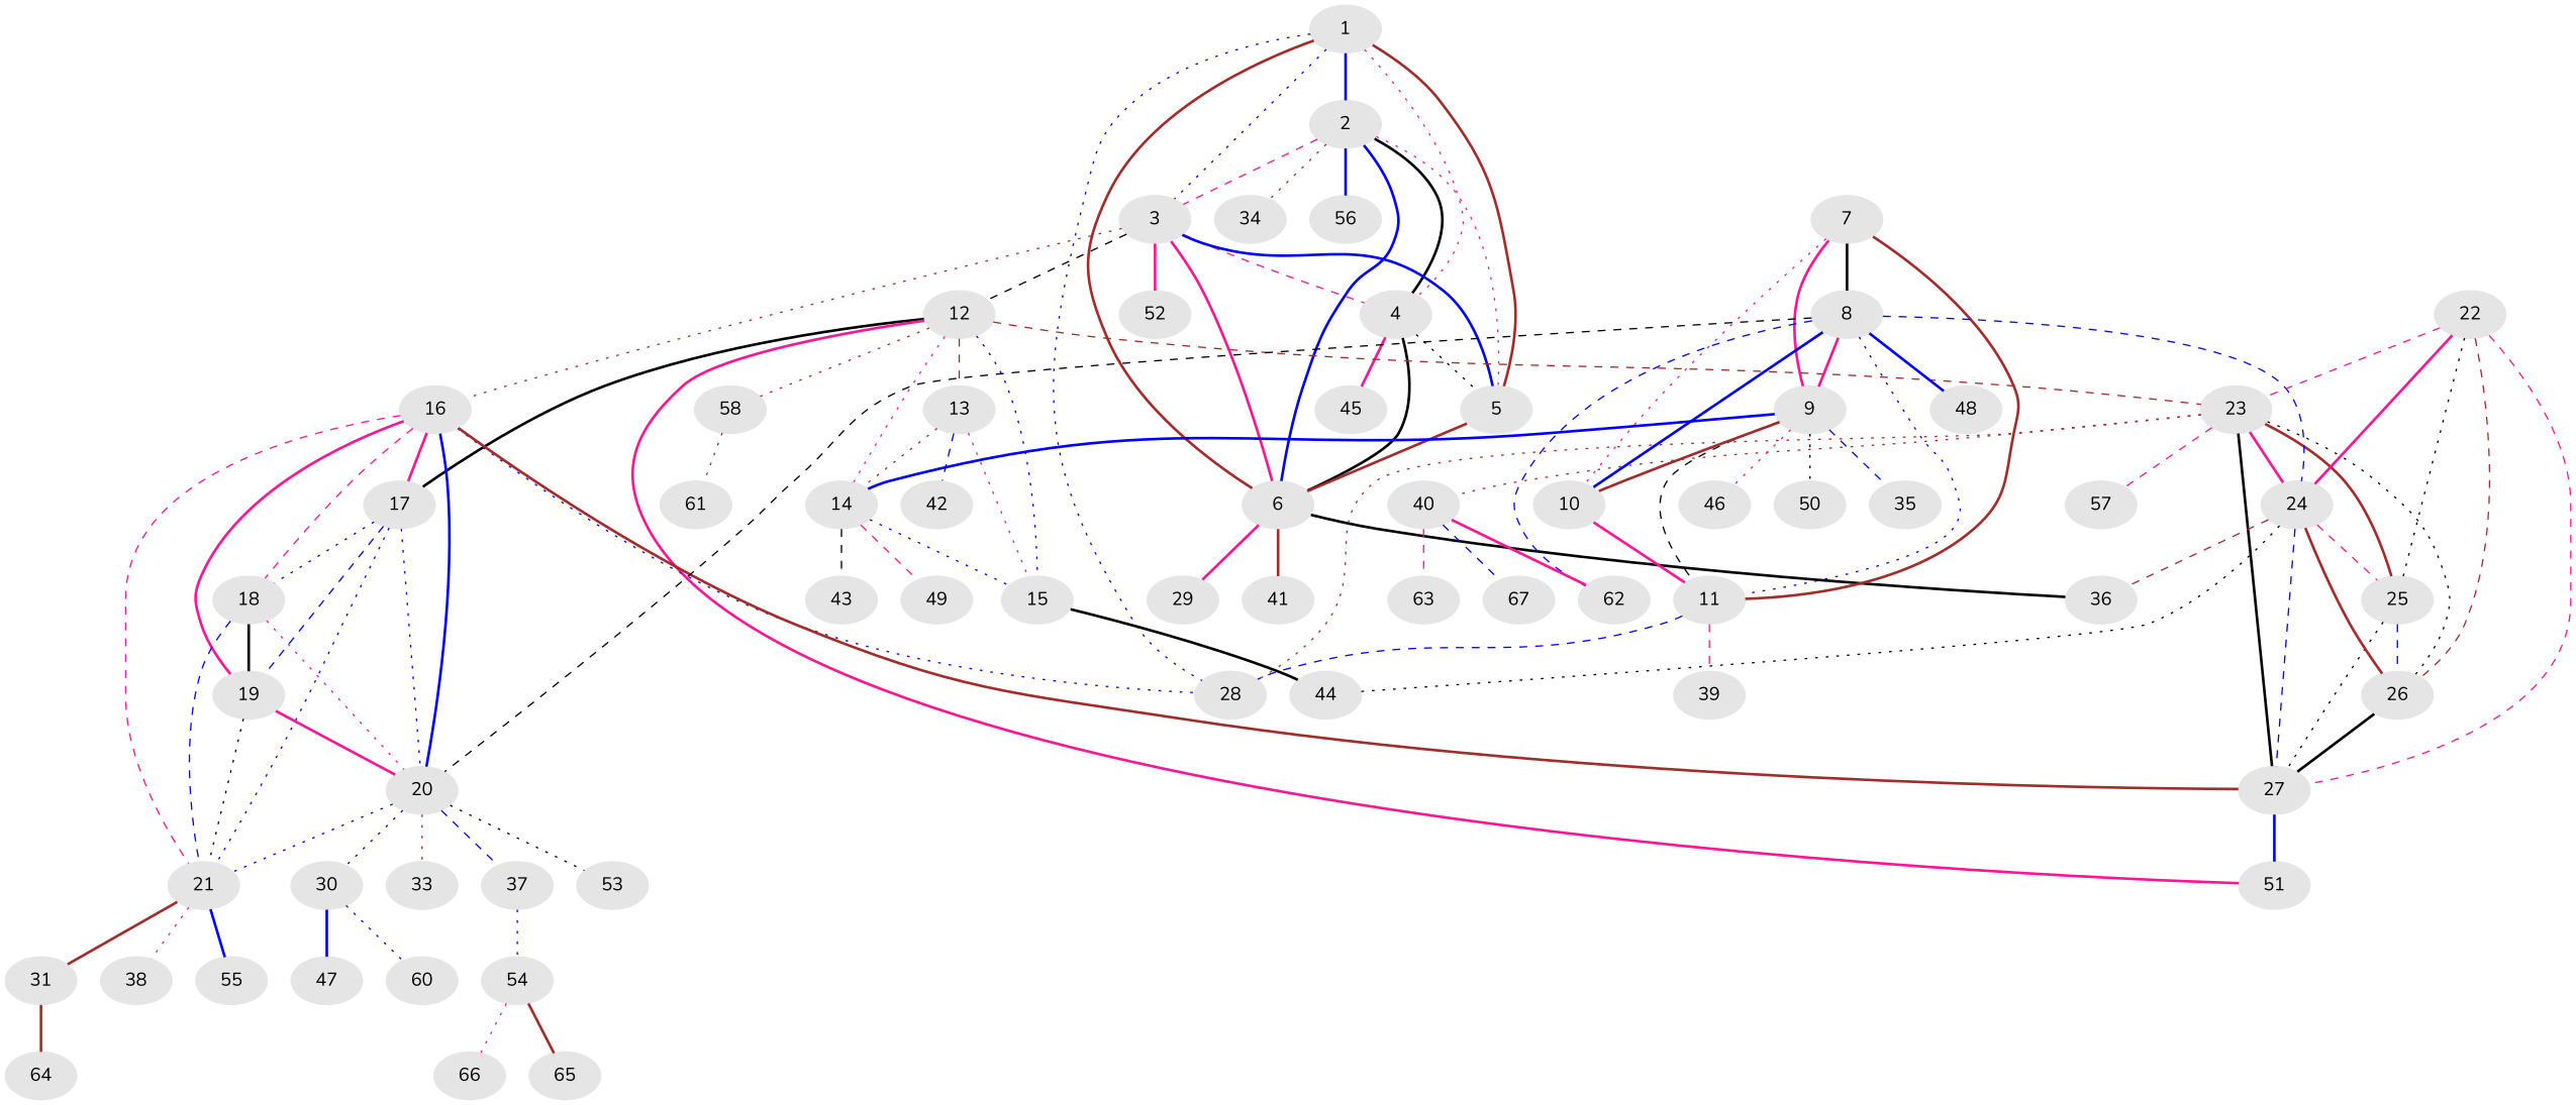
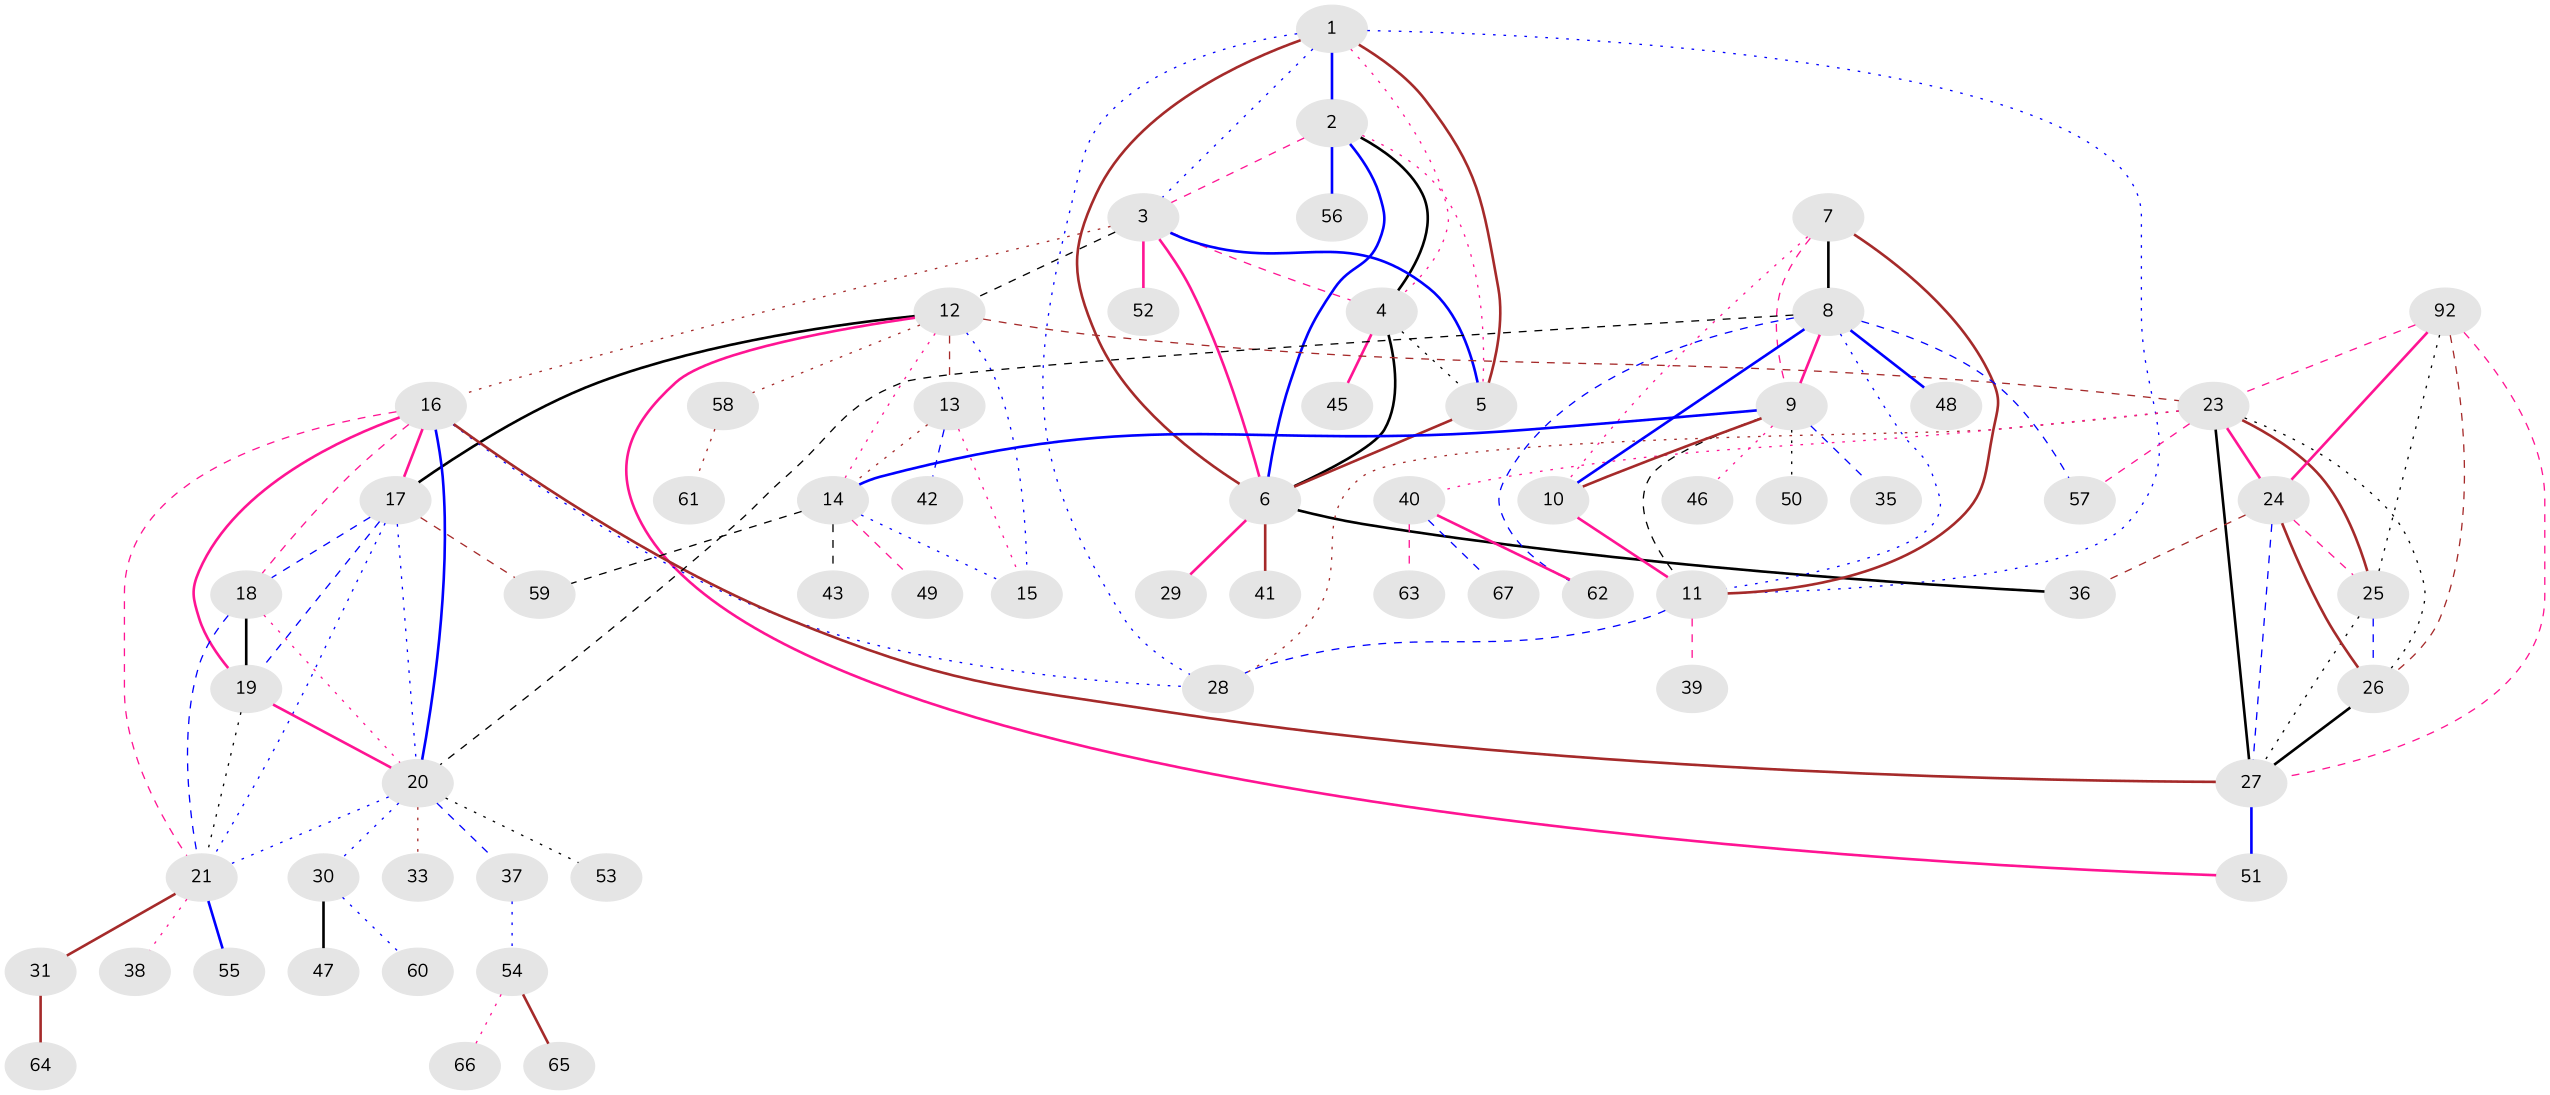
  graph {
    fontname=Nunito
    node [color=gray90 fontname=Nunito style=filled]
    edge [color=blue fontname=Nunito style=bold weight=1.0]
    1
    2
    3
    4
    5
    6
    11
    28
-   34
    56
    12
    16
    52
    45
    29
    36
    41
    39
    14
    13
    15
    17
    23
    51
    58
    20
    18
    19
    21
    27
    25
    26
    7
    8
    9
    10
    24
    48
    62
    35
    46
    50
    30
    33
    37
    53
-   44
    43
    49
+   59
    42
    40
    57
    61
    31
    38
    55
    47
    60
    54
    64
-   22
+   22 [label=92]
    63
    67
    65
    66
    1 -- 2
    1 -- 3 [style=dotted]
    1 -- 4 [color=deeppink style=dotted]
    1 -- 5 [color=brown]
    1 -- 6 [color=brown]
+   1 -- 11 [style=dotted]
    1 -- 28 [style=dotted]
    2 -- 3 [color=deeppink style=dashed]
    2 -- 4 [color=black]
    2 -- 5 [color=deeppink style=dotted]
    2 -- 6
-   2 -- 34 [color=brown style=dotted]
    2 -- 56 [weight=2.0]
    3 -- 4 [color=deeppink style=dashed]
    3 -- 5
    3 -- 6 [color=deeppink]
    3 -- 12 [color=black style=dashed]
    3 -- 16 [color=brown style=dotted]
    3 -- 52 [color=deeppink]
    4 -- 5 [color=black style=dotted]
    4 -- 6 [color=black]
    4 -- 45 [color=deeppink]
    5 -- 6 [color=brown weight=5.0]
    6 -- 29 [color=deeppink]
    6 -- 36 [color=black]
    6 -- 41 [color=brown]
    11 -- 28 [style=dashed weight=4.0]
    11 -- 39 [color=deeppink style=dashed]
    12 -- 14 [color=deeppink style=dotted weight=3.0]
    12 -- 13 [color=brown style=dashed weight=3.0]
    12 -- 15 [style=dotted weight=3.0]
    12 -- 17 [color=black]
    12 -- 23 [color=brown style=dashed]
    12 -- 51 [color=deeppink]
    12 -- 58 [color=brown style=dotted]
    16 -- 28 [style=dotted]
    16 -- 17 [color=deeppink]
    16 -- 20
    16 -- 18 [color=deeppink style=dashed]
    16 -- 19 [color=deeppink]
    16 -- 21 [color=deeppink style=dashed]
    16 -- 27 [color=brown]
    14 -- 15 [style=dotted]
    14 -- 43 [color=black style=dashed]
    14 -- 49 [color=deeppink style=dashed]
+   14 -- 59 [color=black style=dashed]
    13 -- 14 [color=brown style=dotted]
    13 -- 15 [color=deeppink style=dotted]
    13 -- 42 [style=dashed]
-   15 -- 44 [color=black weight=4.0]
    17 -- 20 [style=dotted]
-   17 -- 18 [style=dotted]
+   17 -- 18 [style=dashed]
    17 -- 19 [style=dashed]
    17 -- 21 [style=dotted]
+   17 -- 59 [color=brown style=dashed weight=2.0]
    23 -- 28 [color=brown style=dotted]
    23 -- 27 [color=black]
    23 -- 25 [color=brown]
    23 -- 26 [color=black style=dotted]
    23 -- 24 [color=deeppink]
-   23 -- 40 [color=brown style=dotted]
+   23 -- 40 [color=deeppink style=dotted]
    23 -- 57 [color=deeppink style=dashed]
    58 -- 61 [color=brown style=dotted]
    20 -- 21 [style=dotted]
    20 -- 30 [style=dotted]
    20 -- 33 [color=brown style=dotted]
    20 -- 37 [style=dashed]
    20 -- 53 [color=black style=dotted]
    18 -- 20 [color=deeppink style=dotted]
    18 -- 19 [color=black weight=2.0]
    18 -- 21 [style=dashed]
    19 -- 20 [color=deeppink]
    19 -- 21 [color=black style=dotted]
    21 -- 31 [color=brown]
    21 -- 38 [color=deeppink style=dotted]
    21 -- 55
    27 -- 51 [weight=4.0]
    25 -- 27 [color=black style=dotted]
    25 -- 26 [style=dashed]
    26 -- 27 [color=black]
    7 -- 11 [color=brown]
    7 -- 8 [color=black weight=4.0]
-   7 -- 9 [color=deeppink]
+   7 -- 9 [color=deeppink style=dashed]
    7 -- 10 [color=deeppink style=dotted]
    8 -- 11 [style=dotted weight=2.0]
    8 -- 20 [color=black style=dashed]
    8 -- 9 [color=deeppink weight=2.0]
    8 -- 10 [weight=2.0]
-   8 -- 24 [style=dashed]
+   8 -- 57 [style=dashed]
    8 -- 48
    8 -- 62 [style=dashed]
    9 -- 11 [color=black style=dashed]
    9 -- 14
    9 -- 10 [color=brown]
    9 -- 35 [style=dashed]
    9 -- 46 [color=deeppink style=dotted]
    9 -- 50 [color=black style=dotted weight=4.0]
    10 -- 11 [color=deeppink]
    24 -- 36 [color=brown style=dashed weight=4.0]
    24 -- 27 [style=dashed]
    24 -- 25 [color=deeppink style=dashed]
    24 -- 26 [color=brown]
-   24 -- 44 [color=black style=dotted]
-   30 -- 47
+   30 -- 47 [color=black]
    30 -- 60 [style=dotted]
    37 -- 54 [style=dotted]
    40 -- 62 [color=deeppink]
    40 -- 63 [color=deeppink style=dashed]
    40 -- 67 [style=dashed]
    31 -- 64 [color=brown]
    54 -- 65 [color=brown]
    54 -- 66 [color=deeppink style=dotted]
    22 -- 23 [color=deeppink style=dashed]
    22 -- 27 [color=deeppink style=dashed]
    22 -- 25 [color=black style=dotted]
    22 -- 26 [color=brown style=dashed]
    22 -- 24 [color=deeppink]
  }
